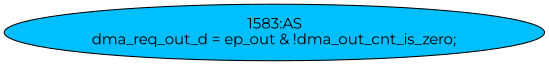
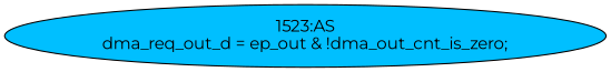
  strict digraph {
    fontname=Montserrat
-   n1 [ast="<pyverilog.vparser.ast.Assign object at 0x7f0a38f0d9d0>" def_var="['dma_req_out_d']" fillcolor=deepskyblue label="1583:AS\ndma_req_out_d = ep_out & !dma_out_cnt_is_zero;" statements="[]" style=filled typ=Assign use_var="['ep_out', 'dma_out_cnt_is_zero']" fontname=Montserrat]
+   n1 [ast="<pyverilog.vparser.ast.Assign object at 0x7f0a38f0d9d0>" def_var="['dma_req_out_d']" fillcolor=deepskyblue label="1523:AS\ndma_req_out_d = ep_out & !dma_out_cnt_is_zero;" statements="[]" style=filled typ=Assign use_var="['ep_out', 'dma_out_cnt_is_zero']" fontname=Montserrat]
  }
